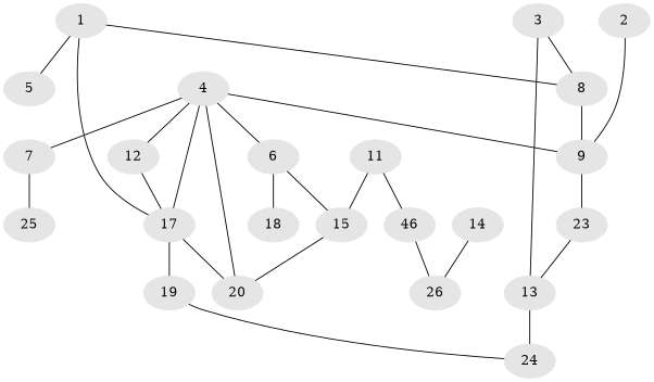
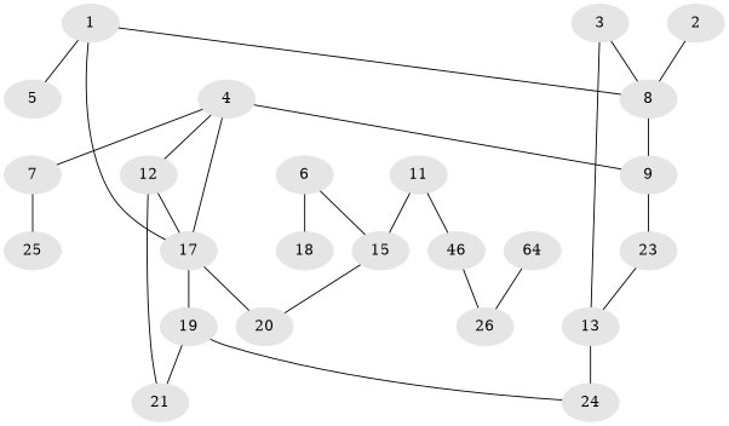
  graph {
    node [color=gray90 style=filled]
    edge [weight=1.0]
    1
    5
    8
    17
    9
    20
    19
    2
    3
    13
    24
    4
    6
    7
    12
    15
    18
    25
    23
-   14
+   21
+   14 [label=64]
    26
    11
    n24 [label=46]
    1 -- 5
    1 -- 8
    1 -- 17
    8 -- 9
    17 -- 20
    17 -- 19
    9 -- 23
    19 -- 24
-   2 -- 9
+   19 -- 21
+   2 -- 8
    3 -- 8
    3 -- 13
    13 -- 24 [weight=2.0]
    4 -- 17
    4 -- 9
-   4 -- 20
-   4 -- 6
    4 -- 7
    4 -- 12
    6 -- 15
    6 -- 18
    7 -- 25
    12 -- 17
+   12 -- 21
    15 -- 20
    23 -- 13
    14 -- 26
    11 -- 15
    11 -- n24
    n24 -- 26
  }
